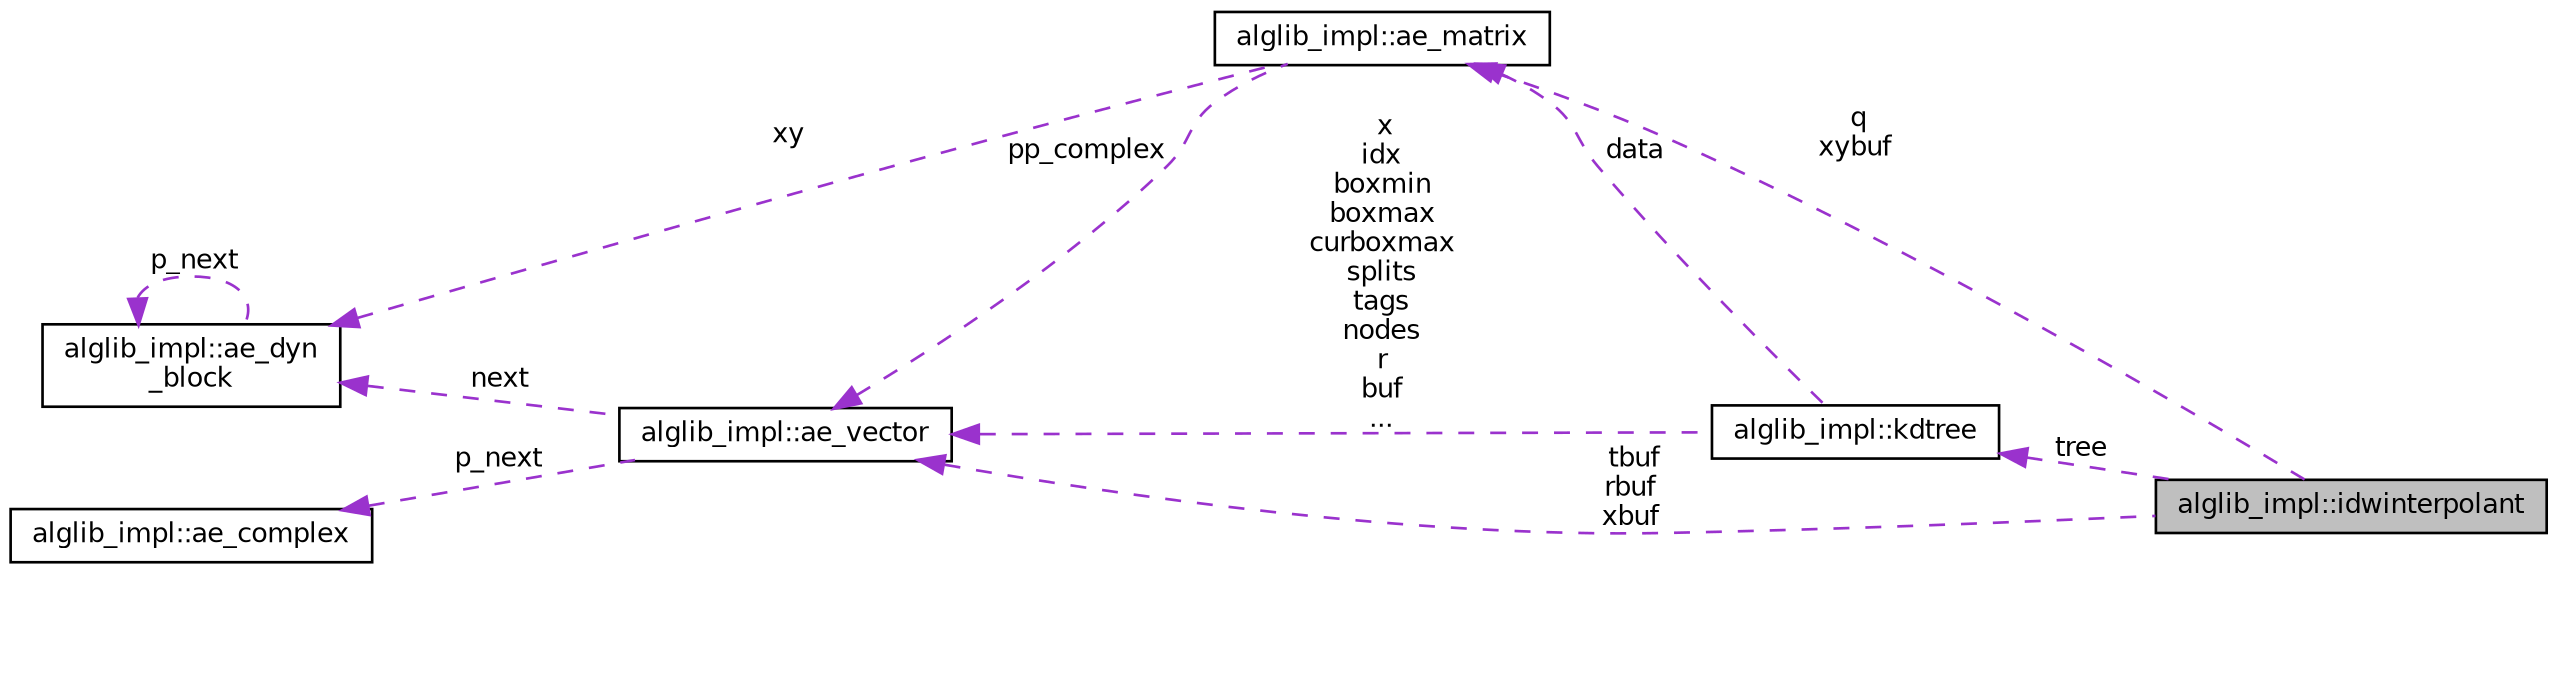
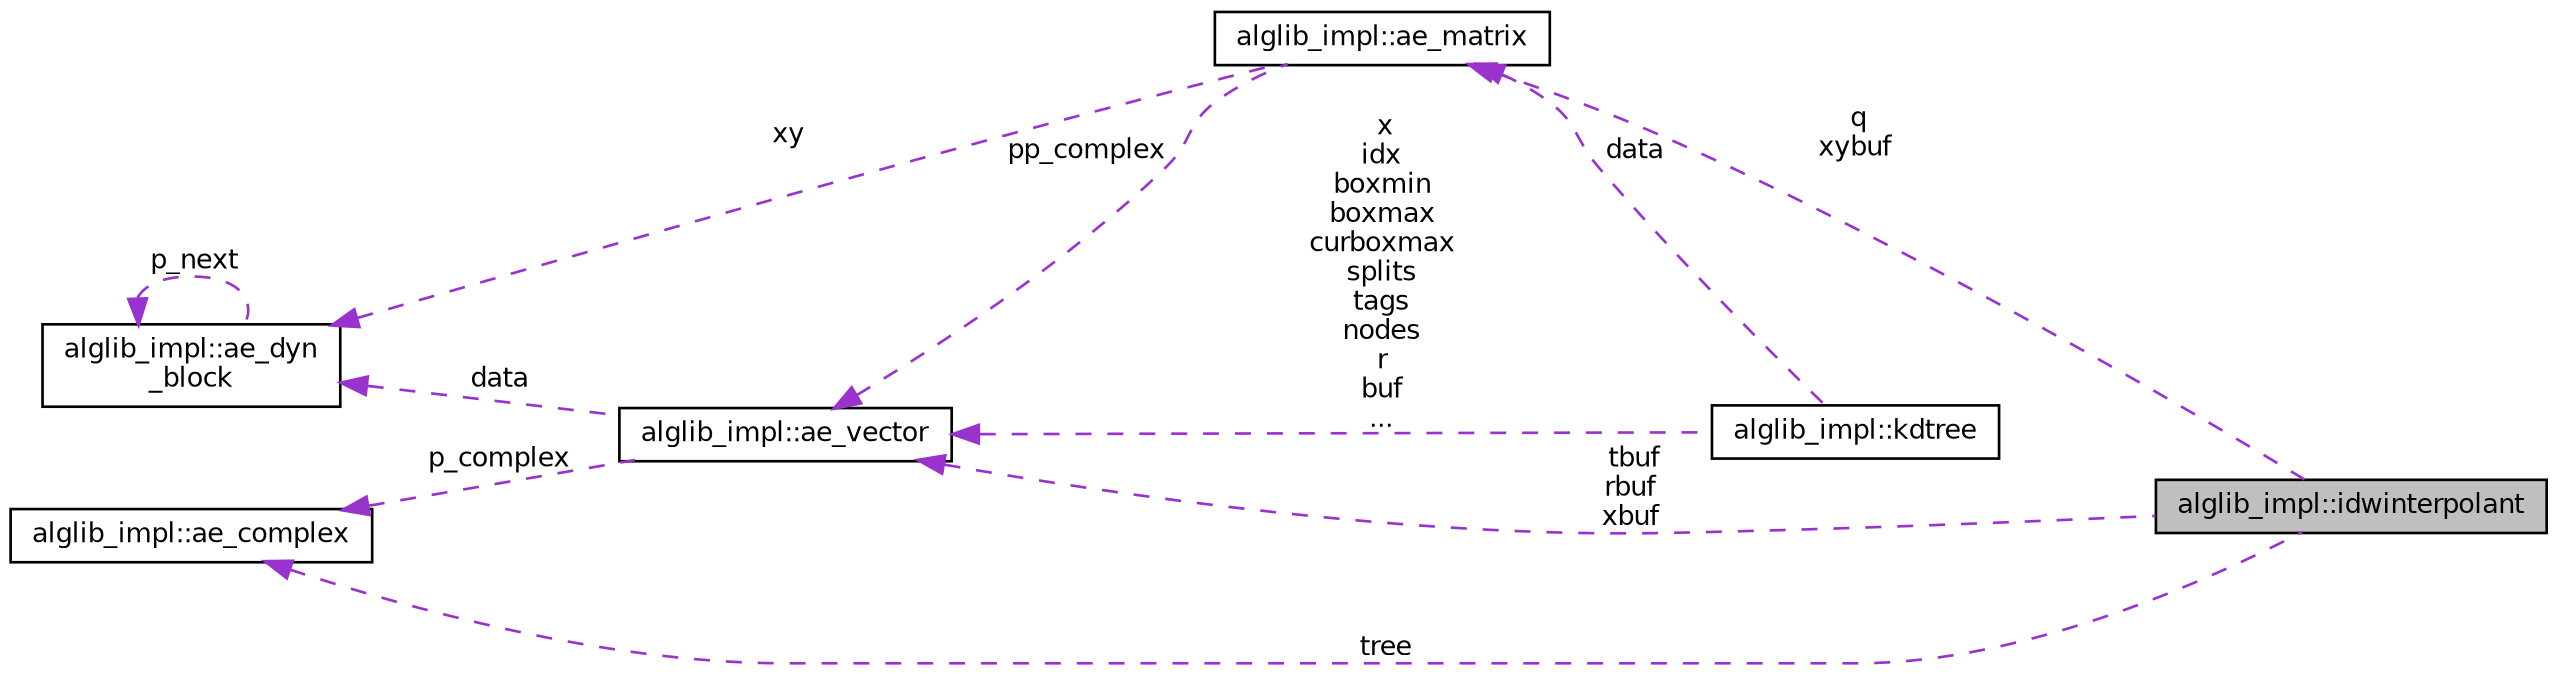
  digraph {
    rankdir=LR
    node [color=black fillcolor=white fontname=Helvetica fontsize=10 shape=record style=filled]
    edge [color=darkorchid3 dir=back fontname=Helvetica fontsize=10 labelfontname=Helvetica labelfontsize=10 style=dashed]
    n1 [fillcolor=grey75 fontcolor=black height=0.2 label="alglib_impl::idwinterpolant" width=0.4]
    n2 [height=0.2 label="alglib_impl::kdtree" width=0.4]
    n3 [height=0.2 label="alglib_impl::ae_vector" width=0.4]
    n4 [height=0.2 label="alglib_impl::ae_matrix" width=0.4]
    n5 [height=0.2 label="alglib_impl::ae_dyn\l_block" width=0.4]
    n6 [height=0.2 label="alglib_impl::ae_complex" width=0.4]
-   n2 -> n1 [label=" tree"]
+   n6 -> n1 [label=" tree"]
    n3 -> n1 [label=" tbuf\nrbuf\nxbuf"]
    n3 -> n2 [label=" x\nidx\nboxmin\nboxmax\ncurboxmax\nsplits\ntags\nnodes\nr\nbuf\n..."]
    n3 -> n4 [label=" pp_complex"]
    n4 -> n1 [label=" q\nxybuf"]
    n4 -> n2 [label=" data"]
-   n5 -> n3 [label=" next"]
+   n5 -> n3 [label=" data"]
    n5 -> n4 [label=" xy"]
    n5 -> n5 [label=" p_next"]
-   n6 -> n3 [label=" p_next"]
+   n6 -> n3 [label=" p_complex"]
  }
